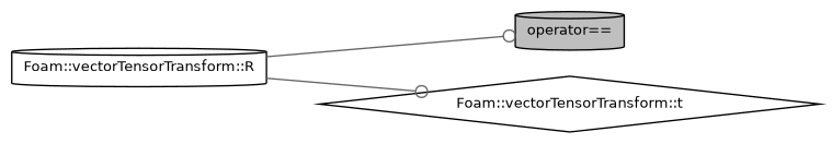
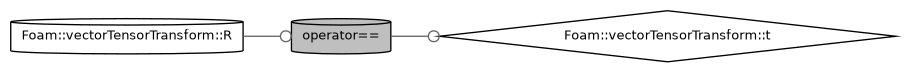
  digraph {
    rankdir=LR
    node [color=black fontname=Helvetica fontsize=10 shape=cylinder]
    edge [arrowhead=odot color=gray40 fontname=Helvetica fontsize=10 labelfontname=Helvetica labelfontsize=10 style=solid]
    n1 [fillcolor=grey75 fontcolor=black height=0.2 label="operator==" style=filled width=0.4]
    n2 [height=0.2 label="Foam::vectorTensorTransform::t" shape=diamond width=0.4]
    n3 [height=0.2 label="Foam::vectorTensorTransform::R" width=0.4]
-   n3 -> n2
+   n1 -> n2
    n3 -> n1
  }
